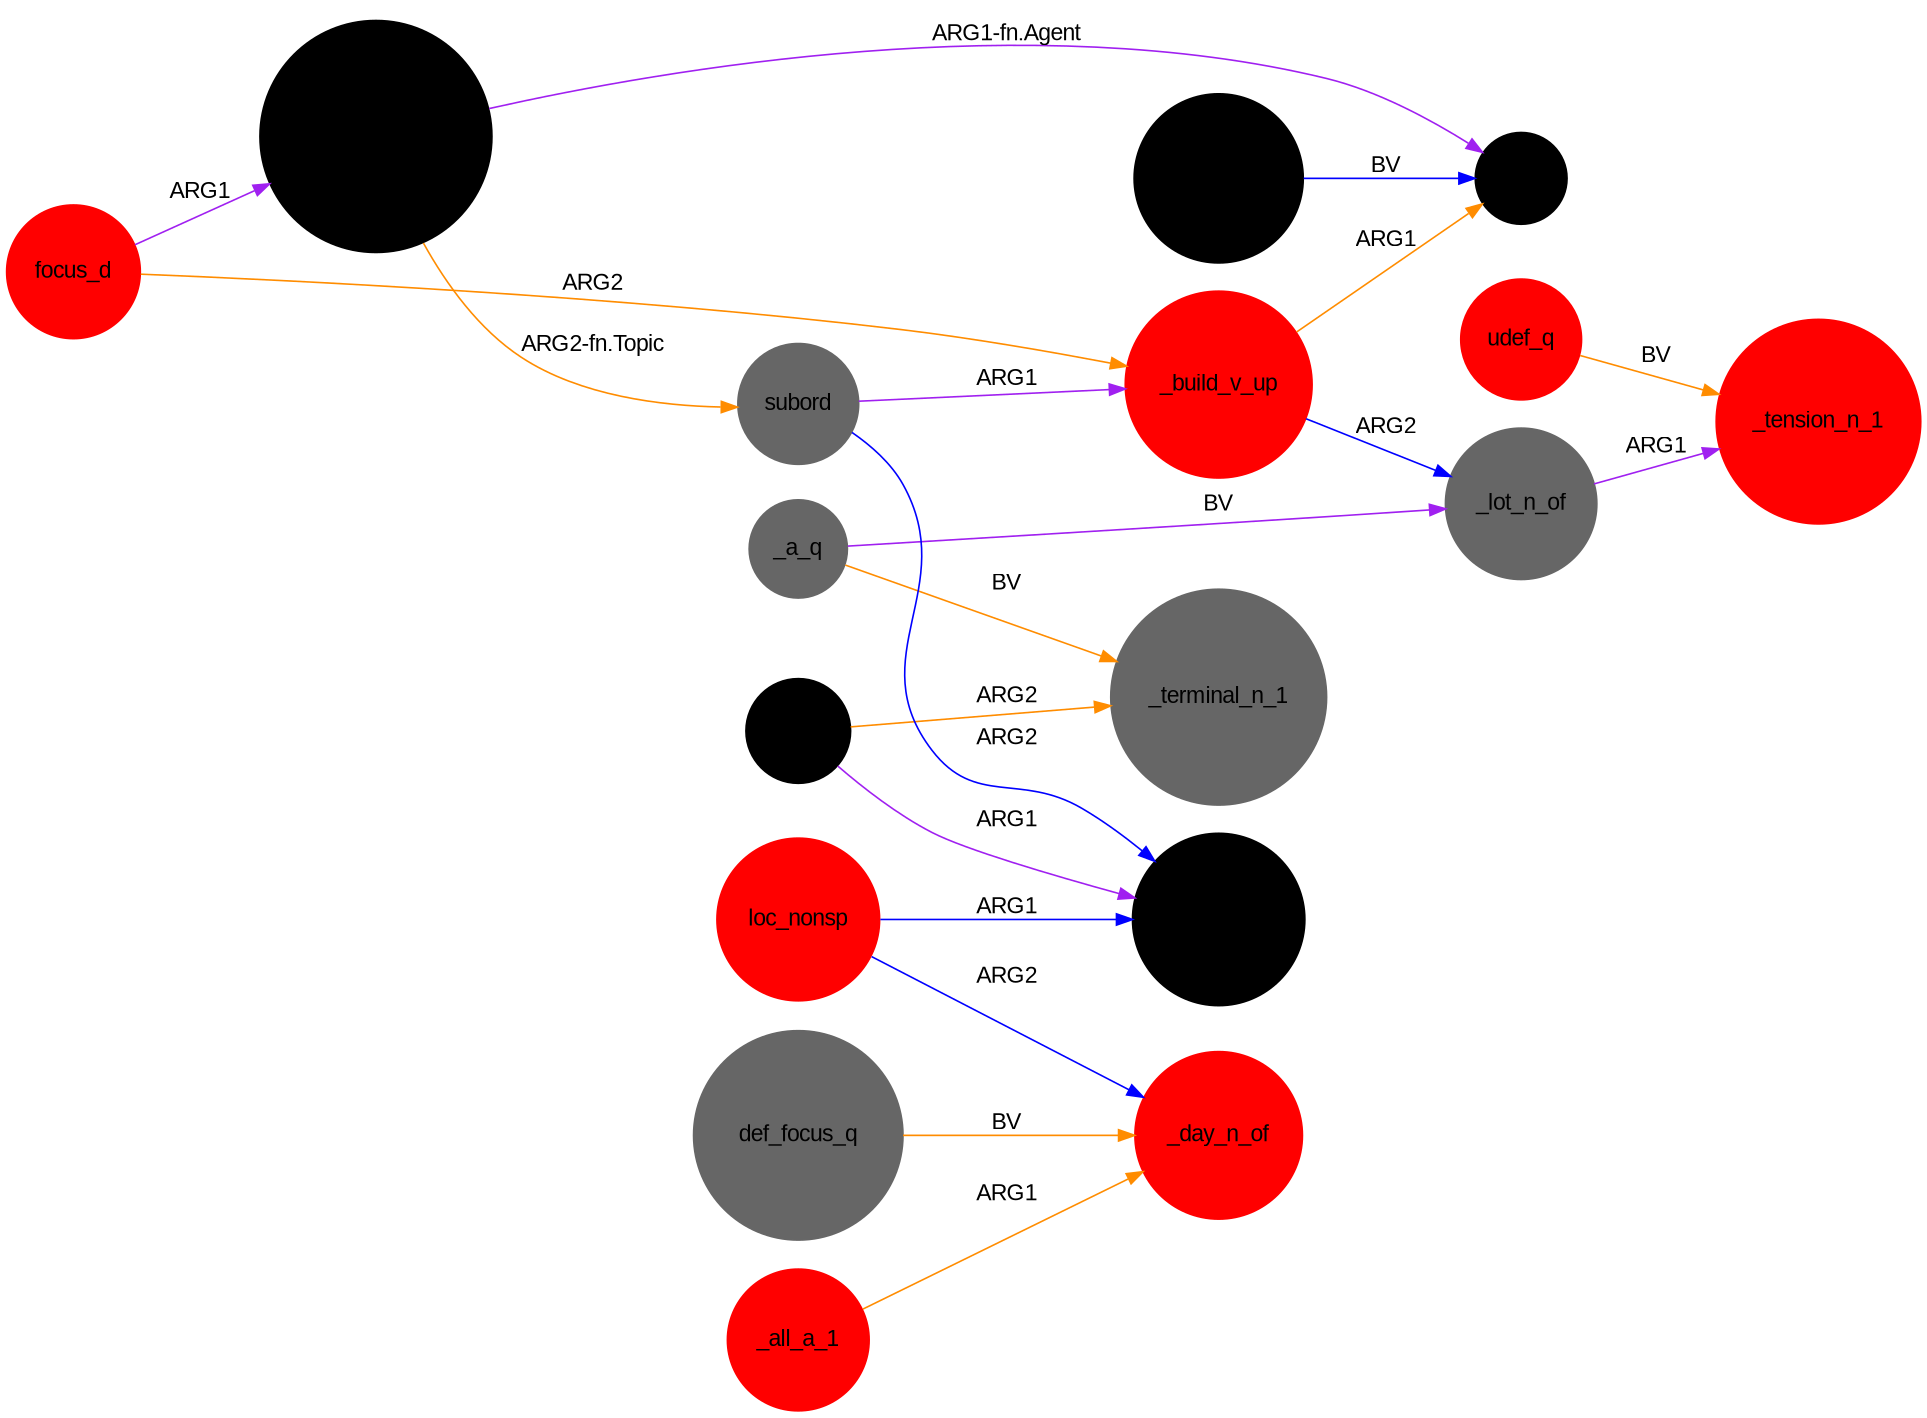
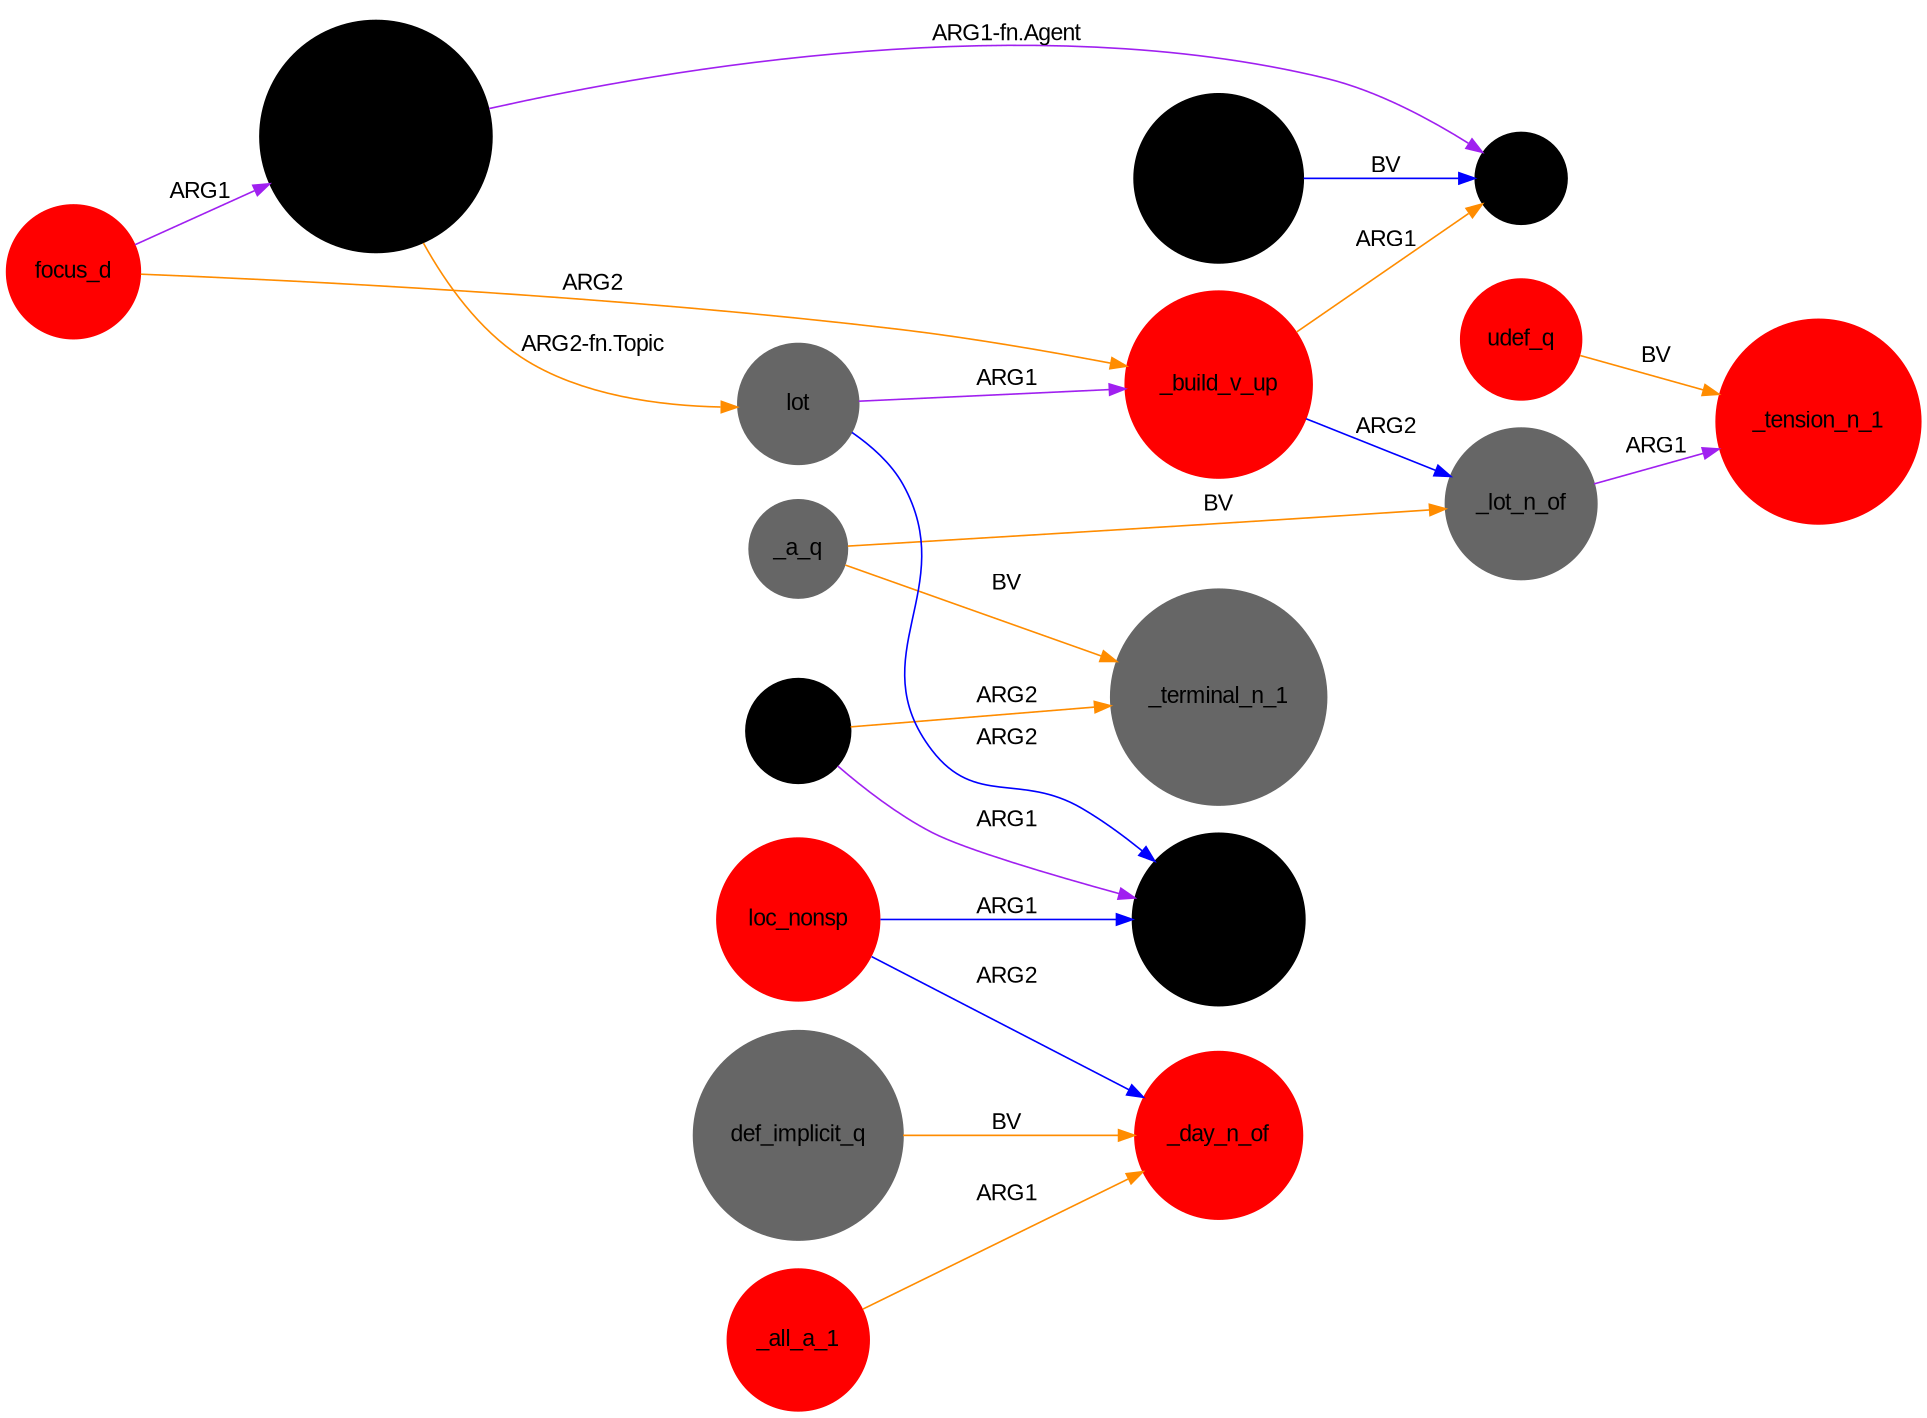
  digraph {
    fontname="Liberation Sans"
    rankdir=LR
    node [color=red fontname="Liberation Sans" shape=circle style=filled]
    edge [color=darkorange fontname="Liberation Sans"]
    _a_q [color=gray40]
    _lot_n_of [color=gray40]
    _terminal_n_1 [color=gray40]
    _tension_n_1
-   def_implicit_q [color=gray40 label=def_focus_q]
+   def_implicit_q [color=gray40]
    _day_n_of
    _at_p [color=black]
    _work_v_1 [color=black]
    _all_a_1
-   subord [color=gray40]
+   subord [color=gray40 label=lot]
    _build_v_up
    pron [color=black]
    udef_q
    pronoun_q [color=black]
    loc_nonsp
    "_say_v_to-fn.IN" [color=black]
    focus_d
-   _a_q -> _lot_n_of [color=purple label=BV]
+   _a_q -> _lot_n_of [label=BV]
    _a_q -> _terminal_n_1 [label=BV]
    _lot_n_of -> _tension_n_1 [color=purple label=ARG1]
    def_implicit_q -> _day_n_of [label=BV]
    _at_p -> _terminal_n_1 [label=ARG2]
    _at_p -> _work_v_1 [color=purple label=ARG1]
    _all_a_1 -> _day_n_of [label=ARG1]
    subord -> _work_v_1 [color=blue label=ARG2]
    subord -> _build_v_up [color=purple label=ARG1]
    _build_v_up -> _lot_n_of [color=blue label=ARG2]
    _build_v_up -> pron [label=ARG1]
    udef_q -> _tension_n_1 [label=BV]
    pronoun_q -> pron [color=blue label=BV]
    loc_nonsp -> _day_n_of [color=blue label=ARG2]
    loc_nonsp -> _work_v_1 [color=blue label=ARG1]
    "_say_v_to-fn.IN" -> subord [label="ARG2-fn.Topic"]
    "_say_v_to-fn.IN" -> pron [color=purple label="ARG1-fn.Agent"]
    focus_d -> _build_v_up [label=ARG2]
    focus_d -> "_say_v_to-fn.IN" [color=purple label=ARG1]
  }
